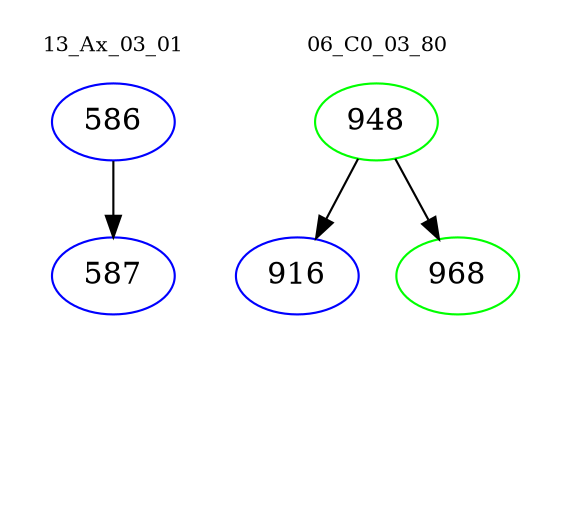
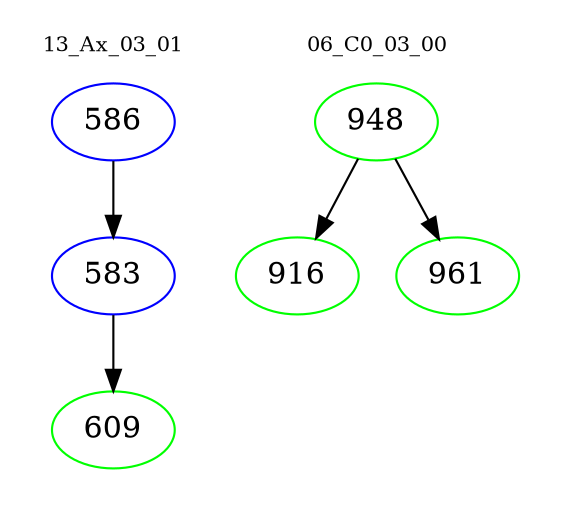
  digraph {
    node [color=blue]
    edge [color=black]
    n1 [label=586]
-   n2 [label=587]
+   n2 [label=583]
+   n3 [color=green label=609]
    n4 [color=green label=948]
-   n5 [label=916]
-   n6 [color=green label=968]
+   n5 [color=green label=916]
+   n6 [color=green label=961]
    subgraph cluster_1 {
      color=white
      fontsize=10
      label="13_Ax_03_01"
      n1
      n2
+     n3
    }
    subgraph cluster_2 {
      color=white
      fontsize=10
-     label="06_C0_03_80"
+     label="06_C0_03_00"
      n4
      n5
      n6
    }
    n1 -> n2
+   n2 -> n3
    n4 -> n5
    n4 -> n6
  }
